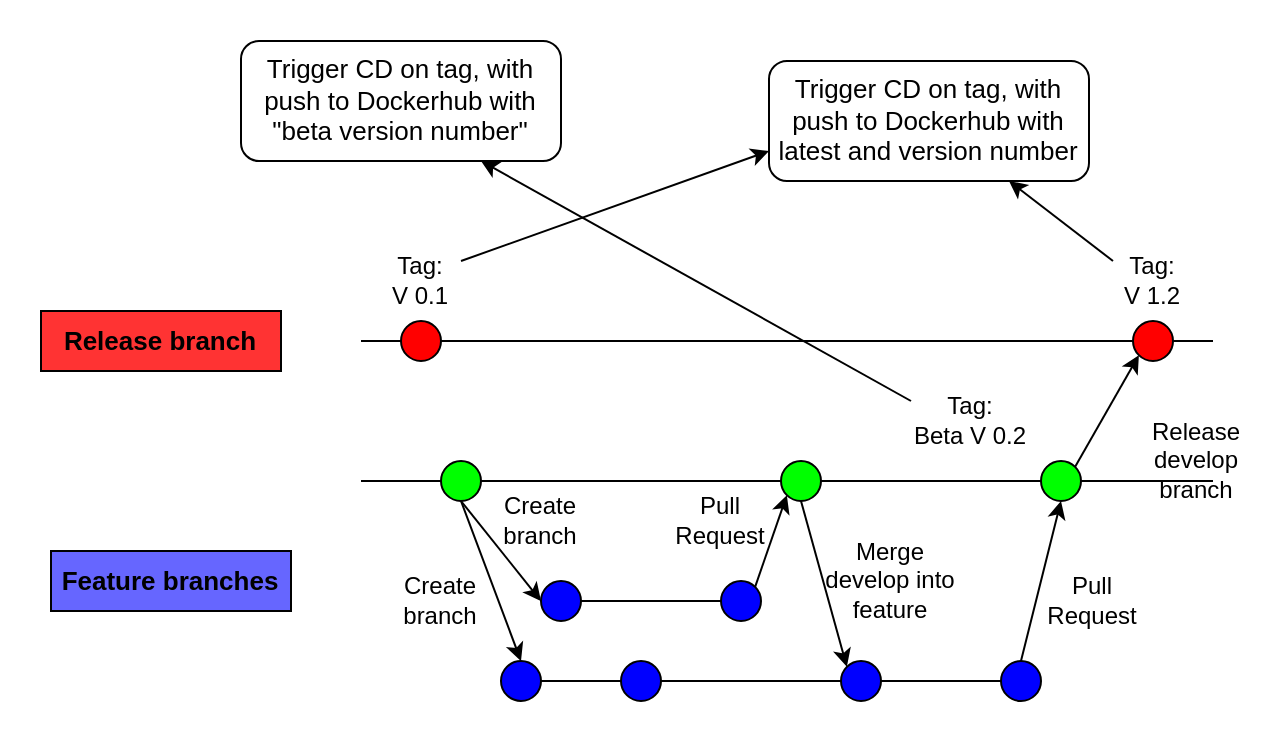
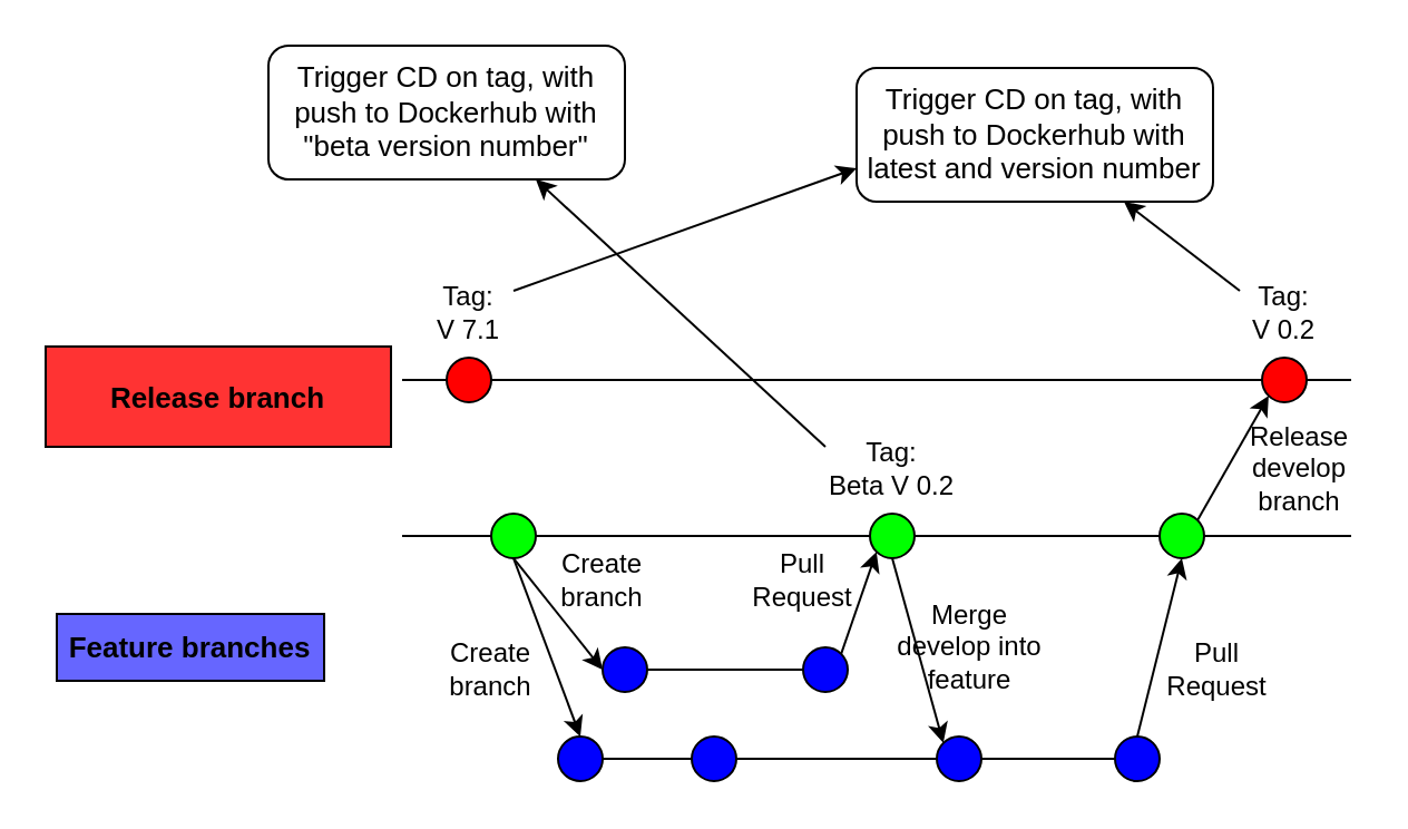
  <mxCell id="0" />
  <mxCell id="1" parent="0" />
  <mxCell id="2" value="" style="endArrow=none;html=1;" edge="1" parent="1" source="28"><mxGeometry width="50" height="50" relative="1" as="geometry"><mxPoint x="246" y="170" as="sourcePoint" /><mxPoint x="606" y="170" as="targetPoint" /></mxGeometry></mxCell>
  <mxCell id="3" value="" style="endArrow=none;html=1;" edge="1" parent="1" source="23"><mxGeometry width="50" height="50" relative="1" as="geometry"><mxPoint x="246" y="240" as="sourcePoint" /><mxPoint x="606" y="240" as="targetPoint" /></mxGeometry></mxCell>
  <mxCell id="4" value="" style="endArrow=none;html=1;" edge="1" parent="1"><mxGeometry width="50" height="50" relative="1" as="geometry"><mxPoint x="280" y="300" as="sourcePoint" /><mxPoint x="360" y="300" as="targetPoint" /></mxGeometry></mxCell>
  <mxCell id="5" value="" style="endArrow=none;html=1;entryX=0;entryY=0.5;entryDx=0;entryDy=0;" edge="1" parent="1" source="11" target="13"><mxGeometry width="50" height="50" relative="1" as="geometry"><mxPoint x="260" y="340" as="sourcePoint" /><mxPoint x="400" y="340" as="targetPoint" /></mxGeometry></mxCell>
  <mxCell id="6" value="" style="endArrow=classic;html=1;entryX=0.5;entryY=0;entryDx=0;entryDy=0;" edge="1" parent="1" target="7"><mxGeometry width="50" height="50" relative="1" as="geometry"><mxPoint x="230" y="250" as="sourcePoint" /><mxPoint x="260" y="310" as="targetPoint" /></mxGeometry></mxCell>
  <mxCell id="7" value="" style="ellipse;whiteSpace=wrap;html=1;aspect=fixed;fillColor=#0000FF;" vertex="1" parent="1"><mxGeometry x="250" y="330" width="20" height="20" as="geometry" /></mxCell>
  <mxCell id="8" value="" style="endArrow=none;html=1;" edge="1" parent="1" target="7"><mxGeometry width="50" height="50" relative="1" as="geometry"><mxPoint x="260" y="340" as="sourcePoint" /><mxPoint x="400" y="340" as="targetPoint" /></mxGeometry></mxCell>
  <mxCell id="9" value="" style="ellipse;whiteSpace=wrap;html=1;aspect=fixed;fillColor=#0000FF;" vertex="1" parent="1"><mxGeometry x="270" y="290" width="20" height="20" as="geometry" /></mxCell>
  <mxCell id="10" value="" style="ellipse;whiteSpace=wrap;html=1;aspect=fixed;fillColor=#0000FF;" vertex="1" parent="1"><mxGeometry x="360" y="290" width="20" height="20" as="geometry" /></mxCell>
  <mxCell id="11" value="" style="ellipse;whiteSpace=wrap;html=1;aspect=fixed;fillColor=#0000FF;" vertex="1" parent="1"><mxGeometry x="310" y="330" width="20" height="20" as="geometry" /></mxCell>
  <mxCell id="12" value="" style="endArrow=none;html=1;" edge="1" parent="1" source="7" target="11"><mxGeometry width="50" height="50" relative="1" as="geometry"><mxPoint x="270" y="340" as="sourcePoint" /><mxPoint x="400" y="340" as="targetPoint" /></mxGeometry></mxCell>
  <mxCell id="13" value="" style="ellipse;whiteSpace=wrap;html=1;aspect=fixed;fillColor=#0000FF;" vertex="1" parent="1"><mxGeometry x="420" y="330" width="20" height="20" as="geometry" /></mxCell>
  <mxCell id="14" value="" style="ellipse;whiteSpace=wrap;html=1;aspect=fixed;fillColor=#00FF00;" vertex="1" parent="1"><mxGeometry x="220" y="230" width="20" height="20" as="geometry" /></mxCell>
  <mxCell id="15" value="" style="endArrow=none;html=1;" edge="1" parent="1" target="14"><mxGeometry width="50" height="50" relative="1" as="geometry"><mxPoint x="180" y="240" as="sourcePoint" /><mxPoint x="730" y="240" as="targetPoint" /></mxGeometry></mxCell>
  <mxCell id="16" value="" style="ellipse;whiteSpace=wrap;html=1;aspect=fixed;fillColor=#00FF00;" vertex="1" parent="1"><mxGeometry x="390" y="230" width="20" height="20" as="geometry" /></mxCell>
  <mxCell id="17" value="" style="endArrow=none;html=1;" edge="1" parent="1" source="14" target="16"><mxGeometry width="50" height="50" relative="1" as="geometry"><mxPoint x="240" y="240" as="sourcePoint" /><mxPoint x="730" y="240" as="targetPoint" /></mxGeometry></mxCell>
  <mxCell id="18" value="" style="endArrow=classic;html=1;exitX=0.5;exitY=1;exitDx=0;exitDy=0;entryX=0;entryY=0.5;entryDx=0;entryDy=0;" edge="1" parent="1" source="14" target="9"><mxGeometry width="50" height="50" relative="1" as="geometry"><mxPoint x="240" y="260" as="sourcePoint" /><mxPoint x="270" y="320" as="targetPoint" /></mxGeometry></mxCell>
  <mxCell id="19" value="" style="endArrow=classic;html=1;exitX=1;exitY=0;exitDx=0;exitDy=0;entryX=0;entryY=1;entryDx=0;entryDy=0;" edge="1" parent="1" source="10" target="16"><mxGeometry width="50" height="50" relative="1" as="geometry"><mxPoint x="240" y="260" as="sourcePoint" /><mxPoint x="280" y="290" as="targetPoint" /></mxGeometry></mxCell>
  <mxCell id="20" value="" style="endArrow=classic;html=1;exitX=0.5;exitY=1;exitDx=0;exitDy=0;entryX=0;entryY=0;entryDx=0;entryDy=0;" edge="1" parent="1" source="16" target="13"><mxGeometry width="50" height="50" relative="1" as="geometry"><mxPoint x="387.071" y="282.929" as="sourcePoint" /><mxPoint x="402.929" y="257.071" as="targetPoint" /></mxGeometry></mxCell>
  <mxCell id="21" value="" style="ellipse;whiteSpace=wrap;html=1;aspect=fixed;fillColor=#0000FF;" vertex="1" parent="1"><mxGeometry x="500" y="330" width="20" height="20" as="geometry" /></mxCell>
  <mxCell id="22" value="" style="endArrow=none;html=1;entryX=0;entryY=0.5;entryDx=0;entryDy=0;exitX=1;exitY=0.5;exitDx=0;exitDy=0;" edge="1" parent="1" source="13" target="21"><mxGeometry width="50" height="50" relative="1" as="geometry"><mxPoint x="340" y="350" as="sourcePoint" /><mxPoint x="430" y="350" as="targetPoint" /></mxGeometry></mxCell>
  <mxCell id="23" value="" style="ellipse;whiteSpace=wrap;html=1;aspect=fixed;fillColor=#00FF00;" vertex="1" parent="1"><mxGeometry x="520" y="230" width="20" height="20" as="geometry" /></mxCell>
  <mxCell id="24" value="" style="endArrow=none;html=1;" edge="1" parent="1" source="16" target="23"><mxGeometry width="50" height="50" relative="1" as="geometry"><mxPoint x="410" y="240" as="sourcePoint" /><mxPoint x="730" y="240" as="targetPoint" /></mxGeometry></mxCell>
  <mxCell id="25" value="" style="endArrow=classic;html=1;exitX=0.5;exitY=0;exitDx=0;exitDy=0;entryX=0.5;entryY=1;entryDx=0;entryDy=0;" edge="1" parent="1" source="21" target="23"><mxGeometry width="50" height="50" relative="1" as="geometry"><mxPoint x="446" y="260" as="sourcePoint" /><mxPoint x="468.929" y="322.929" as="targetPoint" /></mxGeometry></mxCell>
  <mxCell id="26" value="" style="ellipse;whiteSpace=wrap;html=1;aspect=fixed;fillColor=#FF0000;" vertex="1" parent="1"><mxGeometry x="200" y="160" width="20" height="20" as="geometry" /></mxCell>
  <mxCell id="27" value="" style="endArrow=none;html=1;" edge="1" parent="1" target="26"><mxGeometry width="50" height="50" relative="1" as="geometry"><mxPoint x="210" y="170" as="sourcePoint" /><mxPoint x="730" y="170" as="targetPoint" /></mxGeometry></mxCell>
  <mxCell id="28" value="" style="ellipse;whiteSpace=wrap;html=1;aspect=fixed;fillColor=#FF0000;" vertex="1" parent="1"><mxGeometry x="566" y="160" width="20" height="20" as="geometry" /></mxCell>
  <mxCell id="29" value="" style="endArrow=none;html=1;" edge="1" parent="1" target="28"><mxGeometry width="50" height="50" relative="1" as="geometry"><mxPoint x="220" y="170" as="sourcePoint" /><mxPoint x="730" y="170" as="targetPoint" /></mxGeometry></mxCell>
  <mxCell id="30" value="" style="endArrow=classic;html=1;exitX=1;exitY=0;exitDx=0;exitDy=0;entryX=0;entryY=1;entryDx=0;entryDy=0;" edge="1" parent="1" source="23" target="28"><mxGeometry width="50" height="50" relative="1" as="geometry"><mxPoint x="520" y="320" as="sourcePoint" /><mxPoint x="540" y="260" as="targetPoint" /></mxGeometry></mxCell>
- <mxCell id="31" value="Tag:&lt;br&gt;V 0.1" style="text;html=1;strokeColor=none;fillColor=none;align=center;verticalAlign=middle;whiteSpace=wrap;rounded=0;" vertex="1" parent="1"><mxGeometry x="190" y="130" width="40" height="20" as="geometry" /></mxCell>
- <mxCell id="32" value="Tag:&lt;br&gt;V 1.2" style="text;html=1;strokeColor=none;fillColor=none;align=center;verticalAlign=middle;whiteSpace=wrap;rounded=0;" vertex="1" parent="1"><mxGeometry x="556" y="130" width="40" height="20" as="geometry" /></mxCell>
+ <mxCell id="31" value="Tag:&lt;br&gt;V 7.1" style="text;html=1;strokeColor=none;fillColor=none;align=center;verticalAlign=middle;whiteSpace=wrap;rounded=0;" vertex="1" parent="1"><mxGeometry x="190" y="130" width="40" height="20" as="geometry" /></mxCell>
+ <mxCell id="32" value="Tag:&lt;br&gt;V 0.2" style="text;html=1;strokeColor=none;fillColor=none;align=center;verticalAlign=middle;whiteSpace=wrap;rounded=0;" vertex="1" parent="1"><mxGeometry x="556" y="130" width="40" height="20" as="geometry" /></mxCell>
  <mxCell id="33" value="Create branch" style="text;html=1;strokeColor=none;fillColor=none;align=center;verticalAlign=middle;whiteSpace=wrap;rounded=0;" vertex="1" parent="1"><mxGeometry x="200" y="290" width="40" height="20" as="geometry" /></mxCell>
  <mxCell id="34" value="Pull Request" style="text;html=1;strokeColor=none;fillColor=none;align=center;verticalAlign=middle;whiteSpace=wrap;rounded=0;" vertex="1" parent="1"><mxGeometry x="526" y="290" width="40" height="20" as="geometry" /></mxCell>
  <mxCell id="35" value="Pull Request" style="text;html=1;strokeColor=none;fillColor=none;align=center;verticalAlign=middle;whiteSpace=wrap;rounded=0;" vertex="1" parent="1"><mxGeometry x="340" y="250" width="40" height="20" as="geometry" /></mxCell>
  <mxCell id="36" value="Create branch" style="text;html=1;strokeColor=none;fillColor=none;align=center;verticalAlign=middle;whiteSpace=wrap;rounded=0;" vertex="1" parent="1"><mxGeometry x="250" y="250" width="40" height="20" as="geometry" /></mxCell>
- <mxCell id="37" value="Merge develop into feature" style="text;html=1;strokeColor=none;fillColor=none;align=center;verticalAlign=middle;whiteSpace=wrap;rounded=0;" vertex="1" parent="1"><mxGeometry x="410" y="280" width="70" height="20" as="geometry" /></mxCell>
- <mxCell id="38" value="Release develop branch" style="text;html=1;strokeColor=none;fillColor=none;align=center;verticalAlign=middle;whiteSpace=wrap;rounded=0;" vertex="1" parent="1"><mxGeometry x="571" y="220" width="54" height="20" as="geometry" /></mxCell>
+ <mxCell id="37" value="Merge develop into feature" style="text;html=1;strokeColor=none;fillColor=none;align=center;verticalAlign=middle;whiteSpace=wrap;rounded=0;" vertex="1" parent="1"><mxGeometry x="400" y="280" width="70" height="20" as="geometry" /></mxCell>
+ <mxCell id="38" value="Release develop branch" style="text;html=1;strokeColor=none;fillColor=none;align=center;verticalAlign=middle;whiteSpace=wrap;rounded=0;" vertex="1" parent="1"><mxGeometry x="556" y="200" width="54" height="20" as="geometry" /></mxCell>
  <mxCell id="39" value="" style="endArrow=none;html=1;exitX=0;exitY=0.5;exitDx=0;exitDy=0;" edge="1" parent="1" source="26"><mxGeometry width="50" height="50" relative="1" as="geometry"><mxPoint x="190" y="250" as="sourcePoint" /><mxPoint x="180" y="170" as="targetPoint" /></mxGeometry></mxCell>
- <mxCell id="40" value="Release branch" style="rounded=0;whiteSpace=wrap;html=1;fillColor=#FF3333;fontStyle=1;fontSize=13;" vertex="1" parent="1"><mxGeometry x="20" y="155" width="120" height="30" as="geometry" /></mxCell>
+ <mxCell id="40" value="Release branch" style="rounded=0;whiteSpace=wrap;html=1;fillColor=#FF3333;fontStyle=1;fontSize=13;" vertex="1" parent="1"><mxGeometry x="20" y="155" width="155" height="45" as="geometry" /></mxCell>
  <mxCell id="41" value="Feature branches" style="rounded=0;whiteSpace=wrap;html=1;fontStyle=1;fontSize=13;fillColor=#6666FF;" vertex="1" parent="1"><mxGeometry x="25" y="275" width="120" height="30" as="geometry" /></mxCell>
  <mxCell id="42" value="Trigger CD on tag, with push to Dockerhub with latest and version number" style="rounded=1;whiteSpace=wrap;html=1;fontSize=13;fillColor=#FFFFFF;" vertex="1" parent="1"><mxGeometry x="384" y="30" width="160" height="60" as="geometry" /></mxCell>
  <mxCell id="43" value="" style="endArrow=classic;html=1;fontSize=13;exitX=1;exitY=0;exitDx=0;exitDy=0;entryX=0;entryY=0.75;entryDx=0;entryDy=0;" edge="1" parent="1" source="31" target="42"><mxGeometry width="50" height="50" relative="1" as="geometry"><mxPoint x="290" y="80" as="sourcePoint" /><mxPoint x="340" y="30" as="targetPoint" /></mxGeometry></mxCell>
  <mxCell id="44" value="" style="endArrow=classic;html=1;fontSize=13;exitX=0;exitY=0;exitDx=0;exitDy=0;entryX=0.75;entryY=1;entryDx=0;entryDy=0;" edge="1" parent="1" source="32" target="42"><mxGeometry width="50" height="50" relative="1" as="geometry"><mxPoint x="240" y="140" as="sourcePoint" /><mxPoint x="394" y="85" as="targetPoint" /></mxGeometry></mxCell>
  <mxCell id="45" value="Trigger CD on tag, with push to Dockerhub with &quot;beta version number&quot;" style="rounded=1;whiteSpace=wrap;html=1;fontSize=13;fillColor=#FFFFFF;" vertex="1" parent="1"><mxGeometry x="120" y="20" width="160" height="60" as="geometry" /></mxCell>
- <mxCell id="46" value="Tag:&lt;br&gt;Beta V 0.2" style="text;html=1;strokeColor=none;fillColor=none;align=center;verticalAlign=middle;whiteSpace=wrap;rounded=0;" vertex="1" parent="1"><mxGeometry x="455" y="200" width="60" height="20" as="geometry" /></mxCell>
+ <mxCell id="46" value="Tag:&lt;br&gt;Beta V 0.2" style="text;html=1;strokeColor=none;fillColor=none;align=center;verticalAlign=middle;whiteSpace=wrap;rounded=0;" vertex="1" parent="1"><mxGeometry x="370" y="200" width="60" height="20" as="geometry" /></mxCell>
  <mxCell id="47" value="" style="endArrow=classic;html=1;fontSize=13;entryX=0.75;entryY=1;entryDx=0;entryDy=0;exitX=0;exitY=0;exitDx=0;exitDy=0;" edge="1" parent="1" source="46" target="45"><mxGeometry width="50" height="50" relative="1" as="geometry"><mxPoint x="490" y="280" as="sourcePoint" /><mxPoint x="540" y="230" as="targetPoint" /></mxGeometry></mxCell>
